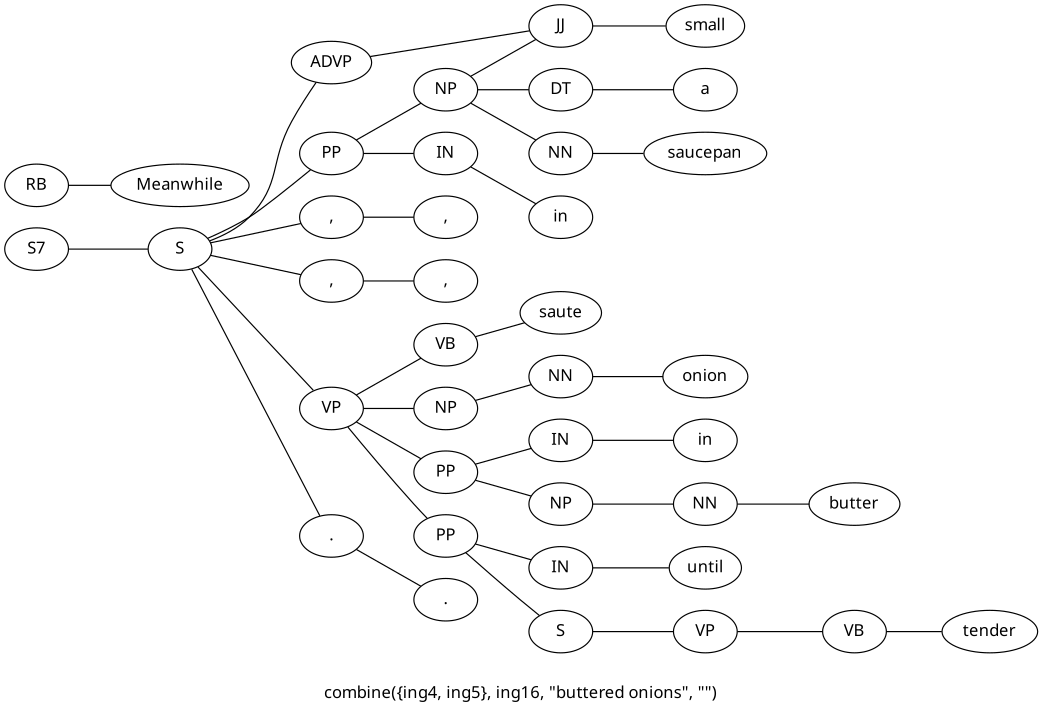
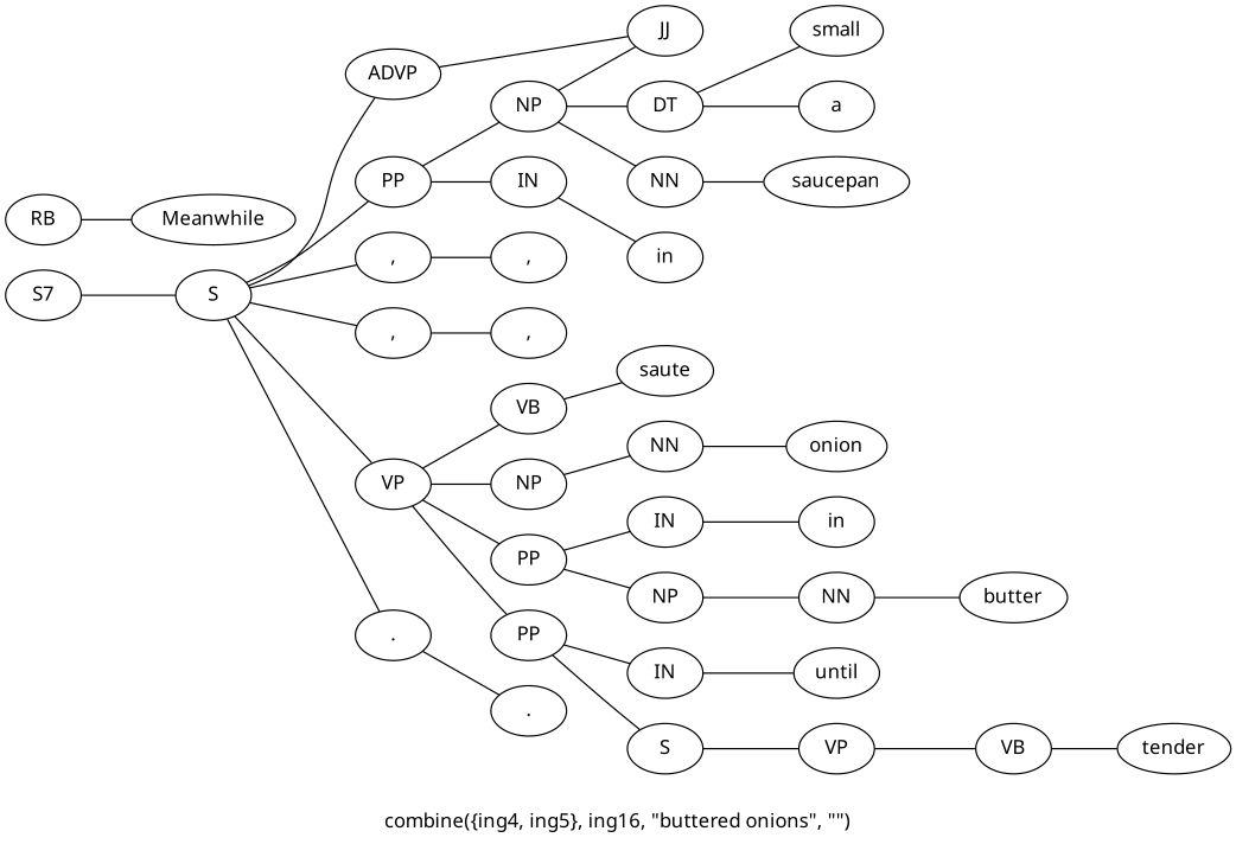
  graph {
    fontname="Noto Sans"
    label="combine({ing4, ing5}, ing16, \"buttered onions\", \"\")"
    rankdir=LR
    node [fontname="Noto Sans"]
    edge [fontname="Noto Sans"]
    n1 [label=S7]
    n2 [label=S]
    n3 [label=ADVP]
    n4 [label=","]
    n5 [label=PP]
    n6 [label=","]
    n7 [label=VP]
    n8 [label="."]
    n9 [label=JJ]
    n10 [label=","]
    n11 [label=IN]
    n12 [label=NP]
    n13 [label=","]
    n14 [label=VB]
    n15 [label=NP]
    n16 [label=PP]
    n17 [label=PP]
    n18 [label="."]
    n19 [label=RB]
    n20 [label=Meanwhile]
    n21 [label=in]
    n22 [label=DT]
    n23 [label=NN]
    n24 [label=a]
    n25 [label=small]
    n26 [label=saucepan]
    n27 [label=saute]
    n28 [label=NN]
    n29 [label=IN]
    n30 [label=NP]
    n31 [label=IN]
    n32 [label=S]
    n33 [label=onion]
    n34 [label=in]
    n35 [label=NN]
    n36 [label=butter]
    n37 [label=until]
    n38 [label=VP]
    n39 [label=VB]
    n40 [label=tender]
    n1 -- n2
    n2 -- n3
    n2 -- n4
    n2 -- n5
    n2 -- n6
    n2 -- n7
    n2 -- n8
    n3 -- n9
    n4 -- n10
    n5 -- n11
    n5 -- n12
    n6 -- n13
    n7 -- n14
    n7 -- n15
    n7 -- n16
    n7 -- n17
    n8 -- n18
-   n9 -- n25
+   n22 -- n25
    n11 -- n21
    n12 -- n9
    n12 -- n22
    n12 -- n23
    n14 -- n27
    n15 -- n28
    n16 -- n29
    n16 -- n30
    n17 -- n31
    n17 -- n32
    n19 -- n20
    n22 -- n24
    n23 -- n26
    n28 -- n33
    n29 -- n34
    n30 -- n35
    n31 -- n37
    n32 -- n38
    n35 -- n36
    n38 -- n39
    n39 -- n40
  }
